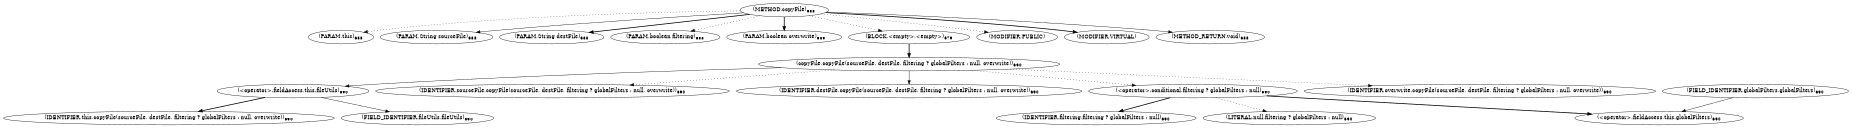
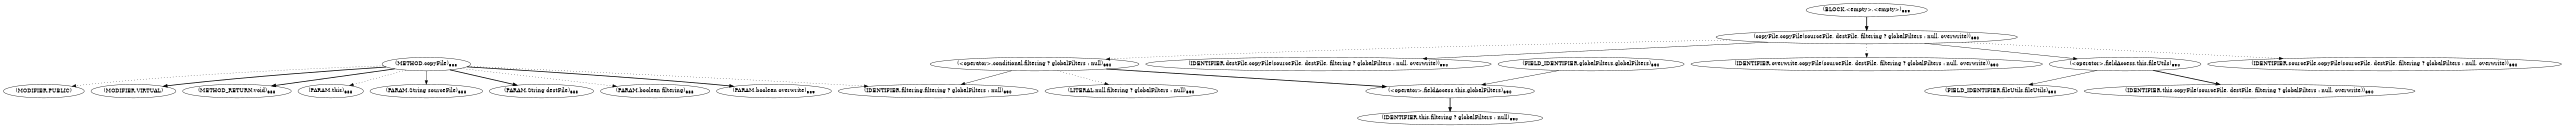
  digraph {
    edge [style=dotted]
    n1 [label=<(METHOD,copyFile)<SUB>688</SUB>>]
    n2 [label=<(PARAM,this)<SUB>688</SUB>>]
    n3 [label=<(PARAM,String sourceFile)<SUB>688</SUB>>]
    n4 [label=<(PARAM,String destFile)<SUB>688</SUB>>]
    n5 [label=<(PARAM,boolean filtering)<SUB>688</SUB>>]
    n6 [label=<(PARAM,boolean overwrite)<SUB>689</SUB>>]
-   n7 [label=<(BLOCK,&lt;empty&gt;,&lt;empty&gt;)<SUB>679</SUB>>]
+   n7 [label=<(BLOCK,&lt;empty&gt;,&lt;empty&gt;)<SUB>689</SUB>>]
    n8 [label=<(MODIFIER,PUBLIC)>]
    n9 [label=<(MODIFIER,VIRTUAL)>]
    n10 [label=<(METHOD_RETURN,void)<SUB>688</SUB>>]
    n11 [label=<(copyFile,copyFile(sourceFile, destFile, filtering ? globalFilters : null, overwrite))<SUB>690</SUB>>]
    n12 [label=<(&lt;operator&gt;.fieldAccess,this.fileUtils)<SUB>690</SUB>>]
    n13 [label=<(IDENTIFIER,sourceFile,copyFile(sourceFile, destFile, filtering ? globalFilters : null, overwrite))<SUB>690</SUB>>]
    n14 [label=<(IDENTIFIER,destFile,copyFile(sourceFile, destFile, filtering ? globalFilters : null, overwrite))<SUB>690</SUB>>]
    n15 [label=<(&lt;operator&gt;.conditional,filtering ? globalFilters : null)<SUB>690</SUB>>]
    n16 [label=<(IDENTIFIER,overwrite,copyFile(sourceFile, destFile, filtering ? globalFilters : null, overwrite))<SUB>690</SUB>>]
    n17 [label=<(IDENTIFIER,this,copyFile(sourceFile, destFile, filtering ? globalFilters : null, overwrite))<SUB>690</SUB>>]
    n18 [label=<(FIELD_IDENTIFIER,fileUtils,fileUtils)<SUB>690</SUB>>]
    n19 [label=<(IDENTIFIER,filtering,filtering ? globalFilters : null)<SUB>690</SUB>>]
    n20 [label=<(&lt;operator&gt;.fieldAccess,this.globalFilters)<SUB>690</SUB>>]
    n21 [label=<(LITERAL,null,filtering ? globalFilters : null)<SUB>690</SUB>>]
+   n22 [label=<(IDENTIFIER,this,filtering ? globalFilters : null)<SUB>690</SUB>>]
    n23 [label=<(FIELD_IDENTIFIER,globalFilters,globalFilters)<SUB>690</SUB>>]
    n1 -> n2
    n1 -> n3 [style=solid]
    n1 -> n4 [style=bold]
    n1 -> n5
    n1 -> n6 [style=bold]
-   n1 -> n7
+   n1 -> n19
    n1 -> n8
    n1 -> n9 [style=bold]
-   n1 -> n10 [style=solid]
+   n1 -> n10 [style=bold]
    n7 -> n11 [style=bold]
    n11 -> n12 [style=solid]
    n11 -> n13
    n11 -> n14 [style=solid]
    n11 -> n15
    n11 -> n16
    n12 -> n17 [style=bold]
    n12 -> n18 [style=solid]
-   n15 -> n19 [style=bold]
+   n15 -> n19 [style=solid]
    n15 -> n20 [style=bold]
    n15 -> n21
+   n20 -> n22 [style=bold]
    n23 -> n20 [style=solid]
  }
